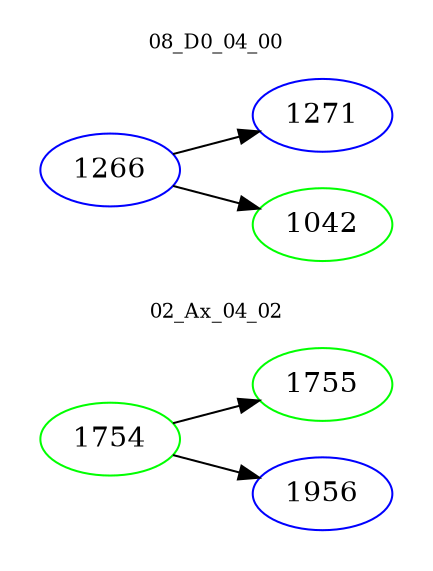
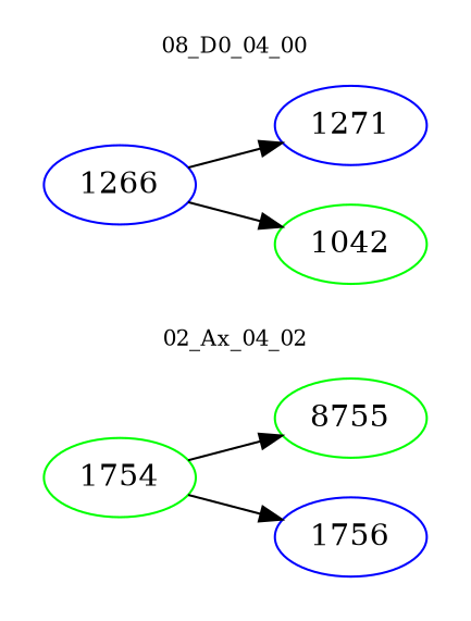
  digraph {
    rankdir=LR
    node [color=green]
    edge [color=black]
    n1 [label=1754]
-   n2 [color=blue label=1956]
-   n3 [label=1755]
+   n2 [color=blue label=1756]
+   n3 [label=8755]
    n4 [color=blue label=1266]
    n5 [label=1042]
    n6 [color=blue label=1271]
    subgraph cluster_1 {
      color=white
      fontsize=10
      label="02_Ax_04_02"
      n1
      n2
      n3
    }
    subgraph cluster_2 {
      color=white
      fontsize=10
      label="08_D0_04_00"
      n4
      n5
      n6
    }
    n1 -> n2
    n1 -> n3
    n4 -> n5
    n4 -> n6
  }
